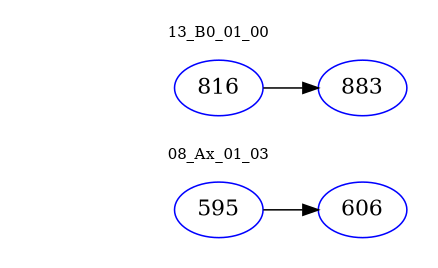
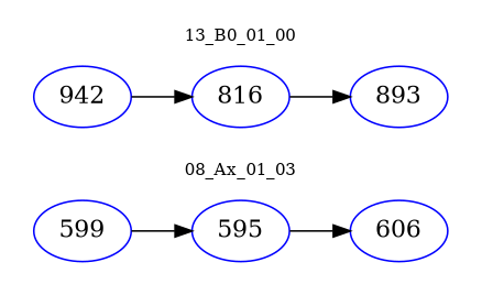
  digraph {
    rankdir=LR
    node [color=blue]
    edge [color=black]
+   n1 [label=599]
    n2 [label=595]
    n3 [label=606]
+   n4 [label=942]
    n5 [label=816]
-   n6 [label=883]
+   n6 [label=893]
    subgraph cluster_1 {
      color=white
      fontsize=10
      label="08_Ax_01_03"
+     n1
      n2
      n3
    }
    subgraph cluster_2 {
      color=white
      fontsize=10
      label="13_B0_01_00"
+     n4
      n5
      n6
    }
+   n1 -> n2
    n2 -> n3
+   n4 -> n5
    n5 -> n6
  }
